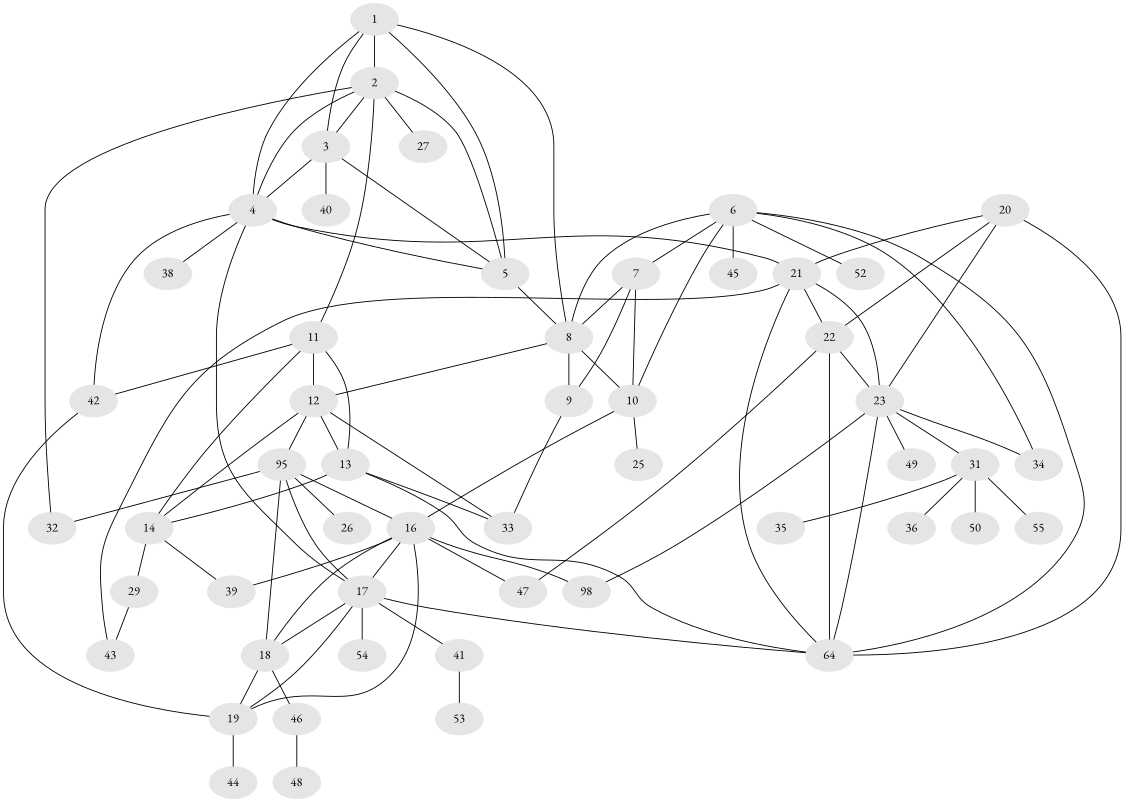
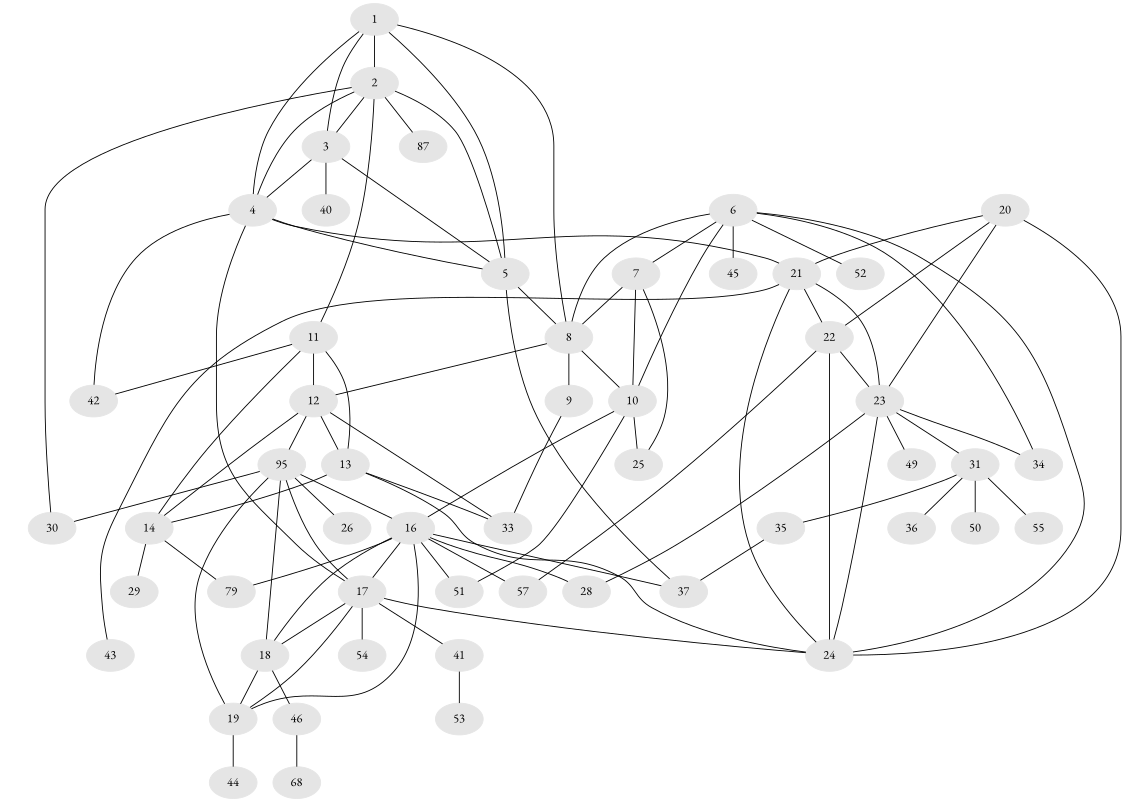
  graph {
    fontname="EB Garamond"
    node [color=gray90 fontname="EB Garamond" style=filled]
    edge [fontname="EB Garamond" weight=1.0]
    1
    2
    3
    4
    5
    8
    11
-   27
-   32
+   27 [label=87]
+   32 [label=30]
    40
    17
    21
-   38
    42
+   37
    9
    10
    12
    13
    14
-   24 [label=64]
+   24
    18
    19
    41
    54
    22
    23
    43
    6
    7
    45
    52
    34
    33
    16
    25
+   51
    n38 [label=95]
-   39
-   28 [label=98]
-   47
+   39 [label=79]
+   28
+   47 [label=57]
    29
    26
    46
    44
    53
-   48
+   48 [label=68]
    20
    31
    49
    35
    36
    50
    55
    1 -- 2
    1 -- 3
    1 -- 4
    1 -- 5
    1 -- 8
    2 -- 3
    2 -- 4
    2 -- 5
    2 -- 11
    2 -- 27
    2 -- 32
    3 -- 4
    3 -- 5
    3 -- 40 [weight=5.0]
    4 -- 5
    4 -- 17
    4 -- 21 [weight=2.0]
-   4 -- 38 [weight=2.0]
    4 -- 42
    5 -- 8
+   5 -- 37 [weight=4.0]
    8 -- 9
    8 -- 10
    8 -- 12
    11 -- 42
    11 -- 12 [weight=2.0]
    11 -- 13
    11 -- 14
    17 -- 24
    17 -- 18
    17 -- 19
    17 -- 41
    17 -- 54
    21 -- 24
    21 -- 22
    21 -- 23
    21 -- 43
    9 -- 33
    10 -- 16
    10 -- 25
+   10 -- 51 [weight=4.0]
    12 -- 13 [weight=3.0]
    12 -- 14 [weight=2.0]
    12 -- 33
    12 -- n38
    13 -- 14
    13 -- 24
    13 -- 33
    14 -- 39
    14 -- 29
    18 -- 19
    18 -- 46
    19 -- 44
    41 -- 53 [weight=2.0]
    22 -- 24
    22 -- 23
    22 -- 47
    23 -- 24
    23 -- 34
    23 -- 28
    23 -- 31
    23 -- 49
    6 -- 8
    6 -- 10
    6 -- 24
    6 -- 7
    6 -- 45
    6 -- 52
    6 -- 34
    7 -- 8
-   7 -- 9 [weight=2.0]
+   7 -- 25 [weight=2.0]
    7 -- 10
    16 -- 17
+   16 -- 37
    16 -- 18
    16 -- 19
+   16 -- 51
    16 -- 39
    16 -- 28
    16 -- 47
    n38 -- 32
    n38 -- 17
    n38 -- 18
-   42 -- 19
+   n38 -- 19
    n38 -- 16
    n38 -- 26
-   29 -- 43
    46 -- 48 [weight=2.0]
    20 -- 21 [weight=2.0]
    20 -- 24
    20 -- 22
    20 -- 23
    31 -- 35
    31 -- 36
    31 -- 50
    31 -- 55
+   35 -- 37
  }
